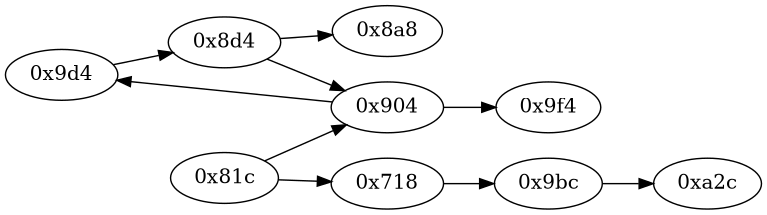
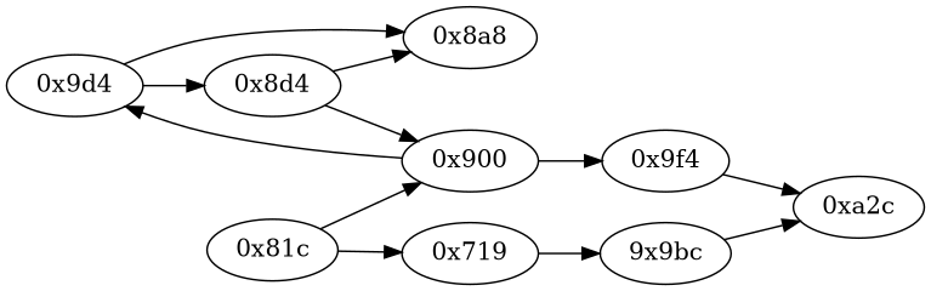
  strict digraph {
    "edge"="{}"
    file="/Users/mark/Documents//论文//第二篇论文//2018-08-24交论文后的备份/2019/CFG/basic-algorithms/frequency/1816_recovered.dot"
    "graph"="{u'file': u'/Users/mark/Documents//\u8bba\u6587//\u7b2c\u4e8c\u7bc7\u8bba\u6587//2018-08-24\u4ea4\u8bba\u6587\u540e\u7684\u5907\u4efd/2019/CFG/basic-algorithms/frequency/1816_recovered.dot'}"
    "node"="{u'opcode': u''}"
    rankdir=LR
    "0x9d4" [opcode="[u'ldr', u'ldr', u'cmp', u'mov', u'mov', u'strb', u'ldr', u'b']"]
    "0x8d4" [opcode="[u'ldr', u'str', u'add', u'str', u'mov', u'b']"]
    "0x8a8" [opcode="[u'ldr', u'add', u'str', u'ldr', u'b']"]
-   "0x904" [opcode="[u'ldr', u'str', u'ldr', u'str', u'ldr', u'ldr', u'ldrb', u'str', u'ldr', u'ldrb', u'str', u'ldr', u'ldr']"]
+   "0x904" [opcode="[u'ldr', u'str', u'ldr', u'str', u'ldr', u'ldr', u'ldrb', u'str', u'ldr', u'ldrb', u'str', u'ldr', u'ldr']" label="0x900"]
    "0x9f4" [opcode="[u'ldr', u'ldr', u'mov', u'str', u'bl', u'ldr', u'ldr', u'ldr', u'b']"]
-   "0x9bc" [opcode="[u'mov', u'mov', u'b']"]
+   "0x9bc" [opcode="[u'mov', u'mov', u'b']" label="9x9bc"]
    n7 [label="0xa2c" opcode="[u'ldr', u'ldr', u'ldr', u'ldr', u'sub', u'mov', u'sub', u'pop']"]
-   "0x718" [opcode="[u'push', u'add', u'sub', u'mov', u'ldr', u'mov', u'ldr', u'ldr', u'add', u'ldr', u'str', u'ldr', u'ldr', u'ldr', u'ldr', u'str', u'str', u'b']"]
+   "0x718" [opcode="[u'push', u'add', u'sub', u'mov', u'ldr', u'mov', u'ldr', u'ldr', u'add', u'ldr', u'str', u'ldr', u'ldr', u'ldr', u'ldr', u'str', u'str', u'b']" label="0x719"]
    "0x81c" [opcode="[u'sub', u'str', u'str', u'mov', u'mov', u'str', u'ldr', u'bl', u'mov', u'ldr', u'b']"]
    "0x9d4" -> "0x8d4"
+   "0x9d4" -> "0x8a8"
    "0x8d4" -> "0x8a8"
    "0x8d4" -> "0x904"
    "0x904" -> "0x9d4"
    "0x904" -> "0x9f4"
+   "0x9f4" -> n7
    "0x9bc" -> n7
    "0x718" -> "0x9bc"
    "0x81c" -> "0x904"
    "0x81c" -> "0x718"
  }
